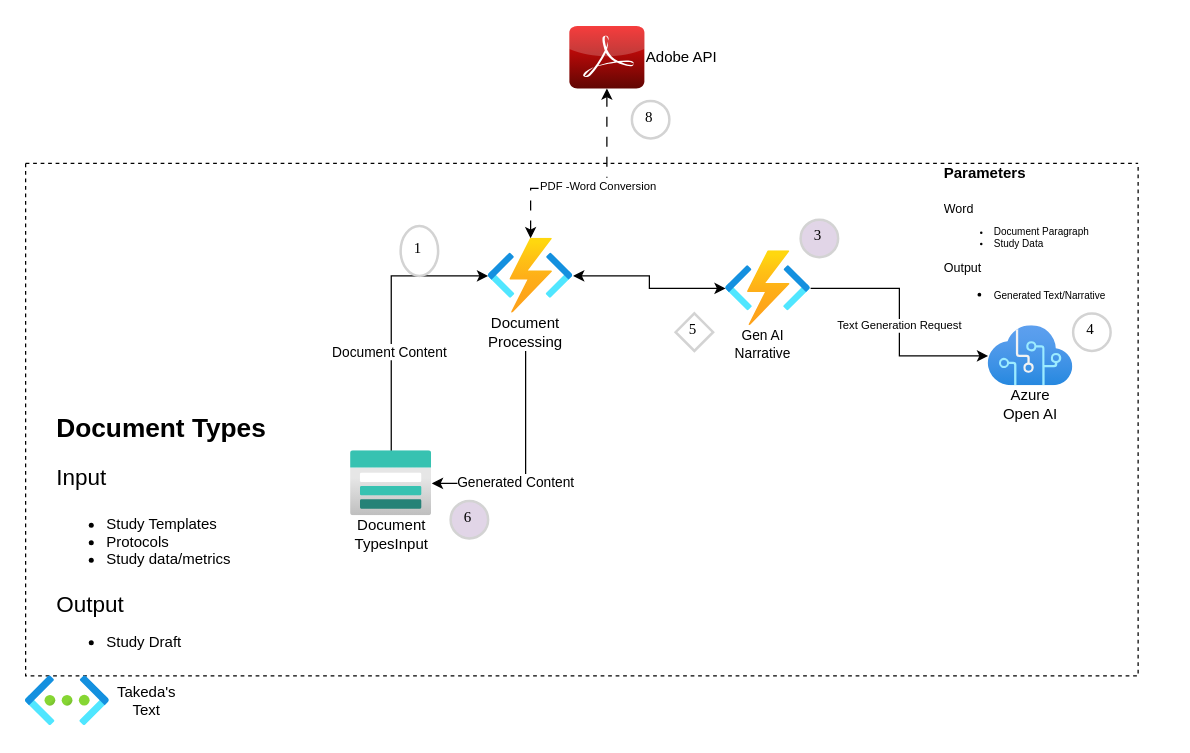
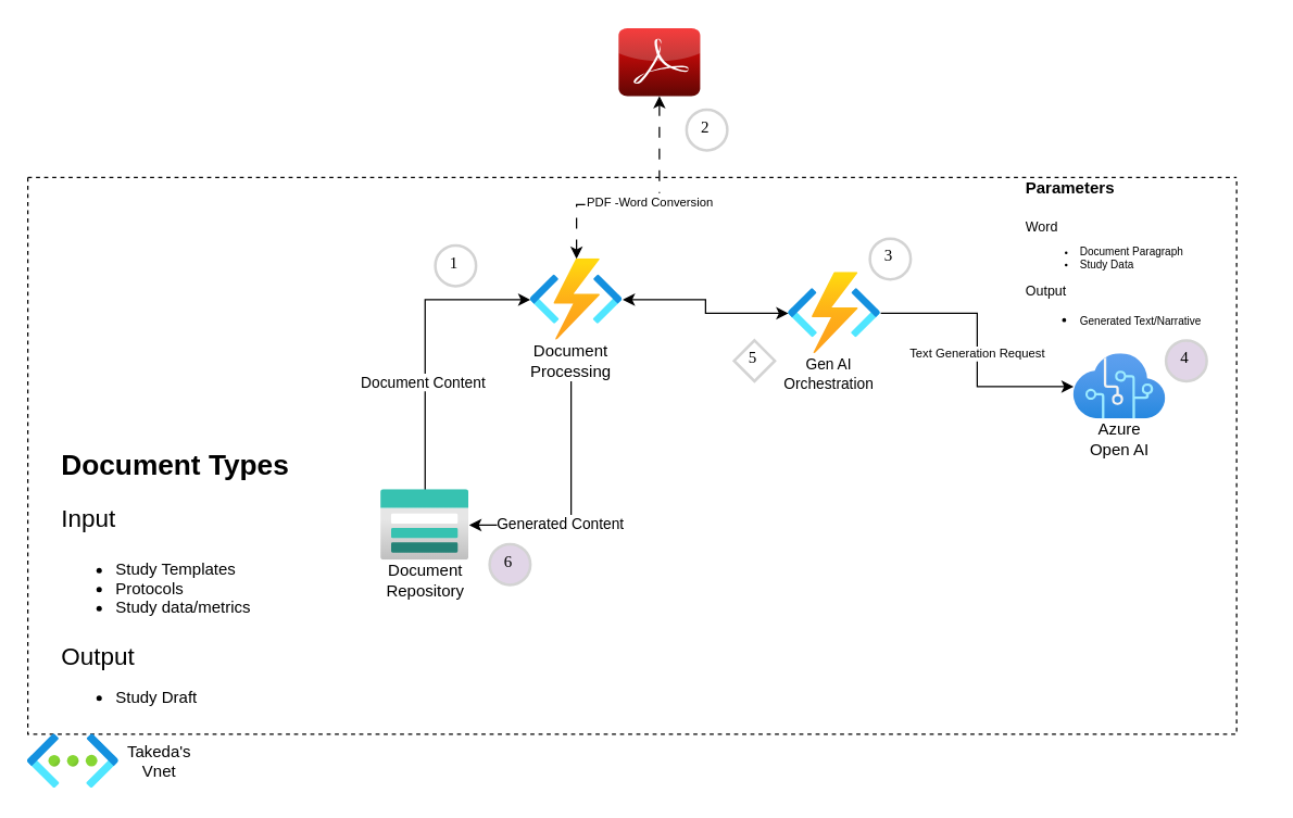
  <mxCell id="0" />
  <mxCell id="1" parent="0" />
  <mxCell id="2" value="" style="dashed=0;outlineConnect=0;html=1;align=center;labelPosition=center;verticalLabelPosition=bottom;verticalAlign=top;shape=mxgraph.webicons.adobe_pdf;fillColor=#F40C0C;gradientColor=#610603" vertex="1" parent="1"><mxGeometry x="455" y="20" width="60" height="50" as="geometry" /></mxCell>
  <mxCell id="3" style="edgeStyle=orthogonalEdgeStyle;rounded=0;orthogonalLoop=1;jettySize=auto;html=1;dashed=1;dashPattern=8 8;startArrow=classic;startFill=1;" edge="1" parent="1" source="21" target="2"><mxGeometry relative="1" as="geometry"><Array as="points"><mxPoint x="424" y="150" /><mxPoint x="485" y="150" /></Array></mxGeometry></mxCell>
  <mxCell id="4" value="&lt;font style=&quot;font-size: 9px;&quot;&gt;PDF -Word Conversion&lt;/font&gt;" style="edgeLabel;html=1;align=center;verticalAlign=middle;resizable=0;points=[];" vertex="1" connectable="0" parent="3"><mxGeometry x="0.029" y="3" relative="1" as="geometry"><mxPoint as="offset" /></mxGeometry></mxCell>
- <mxCell id="5" value="Adobe API" style="text;strokeColor=none;align=center;fillColor=none;html=1;verticalAlign=middle;whiteSpace=wrap;rounded=0;" vertex="1" parent="1"><mxGeometry x="515" y="30" width="60" height="30" as="geometry" /></mxCell>
  <mxCell id="6" value="" style="group" vertex="1" connectable="0" parent="1"><mxGeometry x="20" y="130" width="910" height="450" as="geometry" /></mxCell>
  <mxCell id="7" value="" style="swimlane;startSize=0;dashed=1;movable=1;resizable=1;rotatable=1;deletable=1;editable=1;locked=0;connectable=1;" vertex="1" parent="6"><mxGeometry width="890" height="410" as="geometry" /></mxCell>
  <mxCell id="8" style="edgeStyle=orthogonalEdgeStyle;rounded=0;orthogonalLoop=1;jettySize=auto;html=1;startArrow=classic;startFill=1;endArrow=none;endFill=0;" edge="1" parent="7" source="21" target="15"><mxGeometry relative="1" as="geometry" /></mxCell>
  <mxCell id="9" value="Document Content" style="edgeLabel;html=1;align=center;verticalAlign=middle;resizable=0;points=[];" vertex="1" connectable="0" parent="8"><mxGeometry x="0.27" y="-2" relative="1" as="geometry"><mxPoint as="offset" /></mxGeometry></mxCell>
  <mxCell id="10" style="edgeStyle=orthogonalEdgeStyle;rounded=0;orthogonalLoop=1;jettySize=auto;html=1;startArrow=none;startFill=0;" edge="1" parent="7" source="12" target="18"><mxGeometry relative="1" as="geometry" /></mxCell>
  <mxCell id="11" value="Text Generation Request" style="edgeLabel;html=1;align=center;verticalAlign=middle;resizable=0;points=[];fontSize=9;" vertex="1" connectable="0" parent="10"><mxGeometry x="0.018" y="-1" relative="1" as="geometry"><mxPoint as="offset" /></mxGeometry></mxCell>
  <mxCell id="12" value="" style="image;aspect=fixed;html=1;points=[];align=center;fontSize=12;image=img/lib/azure2/compute/Function_Apps.svg;" vertex="1" parent="7"><mxGeometry x="560" y="70" width="68" height="60" as="geometry" /></mxCell>
  <mxCell id="13" value="&lt;h1&gt;&lt;font style=&quot;font-size: 21px;&quot;&gt;Document Types&lt;/font&gt;&lt;/h1&gt;&lt;h1 style=&quot;font-size: 18px;&quot;&gt;&lt;font style=&quot;font-weight: normal; font-size: 18px;&quot;&gt;Input&lt;/font&gt;&lt;/h1&gt;&lt;div style=&quot;font-size: 18px;&quot;&gt;&lt;font style=&quot;font-size: 18px;&quot;&gt;&lt;ul style=&quot;&quot;&gt;&lt;li style=&quot;font-size: 12px;&quot;&gt;Study Templates&lt;/li&gt;&lt;li style=&quot;font-size: 12px;&quot;&gt;Protocols&lt;/li&gt;&lt;li style=&quot;font-size: 12px;&quot;&gt;Study data/metrics&lt;/li&gt;&lt;/ul&gt;&lt;/font&gt;&lt;/div&gt;&lt;div&gt;&lt;font style=&quot;&quot;&gt;&lt;font style=&quot;font-size: 18px;&quot;&gt;Output&lt;/font&gt;&lt;br&gt;&lt;/font&gt;&lt;/div&gt;&lt;ul style=&quot;&quot;&gt;&lt;li&gt;&lt;span style=&quot;background-color: initial;&quot;&gt;Study Draft&lt;/span&gt;&lt;br&gt;&lt;/li&gt;&lt;/ul&gt;" style="text;html=1;spacing=5;spacingTop=-20;whiteSpace=wrap;overflow=hidden;rounded=0;" vertex="1" parent="7"><mxGeometry x="20" y="190.75" width="210" height="219.25" as="geometry" /></mxCell>
  <mxCell id="14" value="" style="group" vertex="1" connectable="0" parent="7"><mxGeometry x="260" y="230" width="65" height="82" as="geometry" /></mxCell>
  <mxCell id="15" value="" style="image;aspect=fixed;html=1;points=[];align=center;fontSize=12;image=img/lib/azure2/storage/Storage_Accounts.svg;" vertex="1" parent="14"><mxGeometry width="65" height="52" as="geometry" /></mxCell>
- <mxCell id="16" value="Document TypesInput" style="text;strokeColor=none;align=center;fillColor=none;html=1;verticalAlign=middle;whiteSpace=wrap;rounded=0;" vertex="1" parent="14"><mxGeometry x="2.5" y="52" width="60" height="30" as="geometry" /></mxCell>
+ <mxCell id="16" value="Document Repository" style="text;strokeColor=none;align=center;fillColor=none;html=1;verticalAlign=middle;whiteSpace=wrap;rounded=0;" vertex="1" parent="14"><mxGeometry x="2.5" y="52" width="60" height="30" as="geometry" /></mxCell>
  <mxCell id="17" value="" style="group;fontSize=11;" vertex="1" connectable="0" parent="7"><mxGeometry x="770" y="130" width="68" height="78" as="geometry" /></mxCell>
  <mxCell id="18" value="" style="image;aspect=fixed;html=1;points=[];align=center;fontSize=12;image=img/lib/azure2/ai_machine_learning/Cognitive_Services.svg;" vertex="1" parent="17"><mxGeometry width="68" height="48" as="geometry" /></mxCell>
  <mxCell id="19" value="Azure Open AI" style="text;strokeColor=none;align=center;fillColor=none;html=1;verticalAlign=middle;whiteSpace=wrap;rounded=0;" vertex="1" parent="17"><mxGeometry x="4" y="48" width="60" height="30" as="geometry" /></mxCell>
  <mxCell id="20" value="" style="group;fontSize=11;" vertex="1" connectable="0" parent="7"><mxGeometry x="370" y="60" width="68" height="90" as="geometry" /></mxCell>
  <mxCell id="21" value="" style="image;aspect=fixed;html=1;points=[];align=center;fontSize=12;image=img/lib/azure2/compute/Function_Apps.svg;" vertex="1" parent="20"><mxGeometry width="68" height="60" as="geometry" /></mxCell>
  <mxCell id="22" value="Document Processing" style="text;strokeColor=none;align=center;fillColor=none;html=1;verticalAlign=middle;whiteSpace=wrap;rounded=0;" vertex="1" parent="20"><mxGeometry y="60" width="60" height="30" as="geometry" /></mxCell>
- <mxCell id="23" value="Gen AI Narrative" style="text;strokeColor=none;align=center;fillColor=none;html=1;verticalAlign=middle;whiteSpace=wrap;rounded=0;fontSize=11;" vertex="1" parent="7"><mxGeometry x="560" y="130" width="60" height="30" as="geometry" /></mxCell>
+ <mxCell id="23" value="Gen AI Orchestration" style="text;strokeColor=none;align=center;fillColor=none;html=1;verticalAlign=middle;whiteSpace=wrap;rounded=0;fontSize=11;" vertex="1" parent="7"><mxGeometry x="560" y="130" width="60" height="30" as="geometry" /></mxCell>
  <mxCell id="24" style="edgeStyle=orthogonalEdgeStyle;rounded=0;orthogonalLoop=1;jettySize=auto;html=1;startArrow=none;startFill=0;endArrow=classic;endFill=1;" edge="1" parent="7" target="15"><mxGeometry relative="1" as="geometry"><mxPoint x="400" y="150" as="sourcePoint" /><mxPoint x="303" y="240" as="targetPoint" /><Array as="points"><mxPoint x="400" y="256" /></Array></mxGeometry></mxCell>
  <mxCell id="25" value="Generated Content" style="edgeLabel;html=1;align=center;verticalAlign=middle;resizable=0;points=[];" vertex="1" connectable="0" parent="24"><mxGeometry x="0.27" y="-2" relative="1" as="geometry"><mxPoint as="offset" /></mxGeometry></mxCell>
  <mxCell id="26" style="edgeStyle=orthogonalEdgeStyle;rounded=0;orthogonalLoop=1;jettySize=auto;html=1;startArrow=classic;startFill=1;" edge="1" parent="7" source="21" target="12"><mxGeometry relative="1" as="geometry" /></mxCell>
  <mxCell id="27" value="&lt;h1 style=&quot;&quot;&gt;&lt;font style=&quot;font-size: 12px;&quot;&gt;Parameters&lt;/font&gt;&lt;/h1&gt;&lt;h1 style=&quot;font-size: 10px;&quot;&gt;&lt;font style=&quot;font-weight: normal; font-size: 10px;&quot;&gt;Word&lt;/font&gt;&lt;/h1&gt;&lt;div style=&quot;font-size: 10px;&quot;&gt;&lt;font style=&quot;font-size: 8px;&quot;&gt;&lt;ul style=&quot;&quot;&gt;&lt;li style=&quot;&quot;&gt;Document Paragraph&lt;/li&gt;&lt;li style=&quot;&quot;&gt;Study Data&lt;/li&gt;&lt;/ul&gt;&lt;/font&gt;&lt;/div&gt;&lt;div style=&quot;font-size: 10px;&quot;&gt;&lt;font style=&quot;font-size: 10px;&quot;&gt;&lt;font style=&quot;font-size: 10px;&quot;&gt;Output&lt;/font&gt;&lt;br style=&quot;font-size: 10px;&quot;&gt;&lt;/font&gt;&lt;/div&gt;&lt;ul style=&quot;&quot;&gt;&lt;li style=&quot;&quot;&gt;&lt;span style=&quot;background-color: initial;&quot;&gt;&lt;font style=&quot;font-size: 8px;&quot;&gt;Generated Text/Narrative&lt;/font&gt;&lt;/span&gt;&lt;br style=&quot;font-size: 10px;&quot;&gt;&lt;/li&gt;&lt;/ul&gt;" style="text;html=1;spacing=5;spacingTop=-20;whiteSpace=wrap;overflow=hidden;rounded=0;fontSize=10;" vertex="1" parent="7"><mxGeometry x="730" y="-10" width="150" height="140" as="geometry" /></mxCell>
- <mxCell id="28" value="1" style="ellipse;whiteSpace=wrap;html=1;aspect=fixed;strokeWidth=2;fontFamily=Tahoma;spacingBottom=4;spacingRight=2;strokeColor=#d3d3d3;" vertex="1" parent="7"><mxGeometry x="300" y="50" width="30" height="40" as="geometry" /></mxCell>
- <mxCell id="29" value="3" style="ellipse;whiteSpace=wrap;html=1;aspect=fixed;strokeWidth=2;fontFamily=Tahoma;spacingBottom=4;spacingRight=2;strokeColor=#d3d3d3;fillColor=#e1d5e7;" vertex="1" parent="7"><mxGeometry x="620" y="45" width="30" height="30" as="geometry" /></mxCell>
- <mxCell id="30" value="4" style="ellipse;whiteSpace=wrap;html=1;aspect=fixed;strokeWidth=2;fontFamily=Tahoma;spacingBottom=4;spacingRight=2;strokeColor=#d3d3d3;" vertex="1" parent="7"><mxGeometry x="838" y="120" width="30" height="30" as="geometry" /></mxCell>
+ <mxCell id="28" value="1" style="ellipse;whiteSpace=wrap;html=1;aspect=fixed;strokeWidth=2;fontFamily=Tahoma;spacingBottom=4;spacingRight=2;strokeColor=#d3d3d3;" vertex="1" parent="7"><mxGeometry x="300" y="50" width="30" height="30" as="geometry" /></mxCell>
+ <mxCell id="29" value="3" style="ellipse;whiteSpace=wrap;html=1;aspect=fixed;strokeWidth=2;fontFamily=Tahoma;spacingBottom=4;spacingRight=2;strokeColor=#d3d3d3;" vertex="1" parent="7"><mxGeometry x="620" y="45" width="30" height="30" as="geometry" /></mxCell>
+ <mxCell id="30" value="4" style="ellipse;whiteSpace=wrap;html=1;aspect=fixed;strokeWidth=2;fontFamily=Tahoma;spacingBottom=4;spacingRight=2;strokeColor=#d3d3d3;fillColor=#e1d5e7;" vertex="1" parent="7"><mxGeometry x="838" y="120" width="30" height="30" as="geometry" /></mxCell>
  <mxCell id="31" value="5" style="rhombus;whiteSpace=wrap;html=1;aspect=fixed;strokeWidth=2;fontFamily=Tahoma;spacingBottom=4;spacingRight=2;strokeColor=#d3d3d3;" vertex="1" parent="7"><mxGeometry x="520" y="120" width="30" height="30" as="geometry" /></mxCell>
  <mxCell id="32" value="6" style="ellipse;whiteSpace=wrap;html=1;aspect=fixed;strokeWidth=2;fontFamily=Tahoma;spacingBottom=4;spacingRight=2;strokeColor=#d3d3d3;fillColor=#e1d5e7;" vertex="1" parent="7"><mxGeometry x="340" y="270" width="30" height="30" as="geometry" /></mxCell>
  <mxCell id="33" value="" style="group" vertex="1" connectable="0" parent="6"><mxGeometry y="410" width="127" height="40" as="geometry" /></mxCell>
  <mxCell id="34" value="" style="image;aspect=fixed;html=1;points=[];align=center;fontSize=12;image=img/lib/azure2/networking/Virtual_Networks.svg;" vertex="1" parent="33"><mxGeometry width="67" height="40" as="geometry" /></mxCell>
- <mxCell id="35" value="Takeda's Text" style="text;strokeColor=none;align=center;fillColor=none;html=1;verticalAlign=middle;whiteSpace=wrap;rounded=0;" vertex="1" parent="33"><mxGeometry x="67" y="5" width="60" height="30" as="geometry" /></mxCell>
- <mxCell id="36" value="8" style="ellipse;whiteSpace=wrap;html=1;aspect=fixed;strokeWidth=2;fontFamily=Tahoma;spacingBottom=4;spacingRight=2;strokeColor=#d3d3d3;" vertex="1" parent="1"><mxGeometry x="505" y="80" width="30" height="30" as="geometry" /></mxCell>
+ <mxCell id="35" value="Takeda's Vnet" style="text;strokeColor=none;align=center;fillColor=none;html=1;verticalAlign=middle;whiteSpace=wrap;rounded=0;" vertex="1" parent="33"><mxGeometry x="67" y="5" width="60" height="30" as="geometry" /></mxCell>
+ <mxCell id="36" value="2" style="ellipse;whiteSpace=wrap;html=1;aspect=fixed;strokeWidth=2;fontFamily=Tahoma;spacingBottom=4;spacingRight=2;strokeColor=#d3d3d3;" vertex="1" parent="1"><mxGeometry x="505" y="80" width="30" height="30" as="geometry" /></mxCell>
